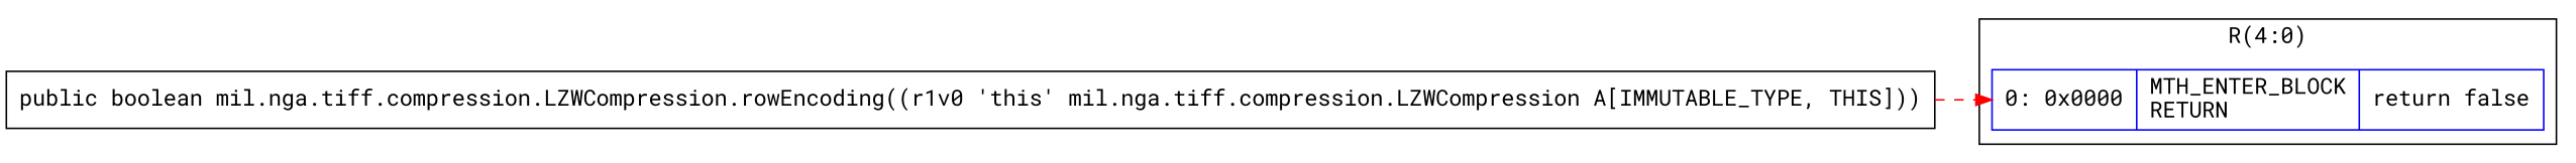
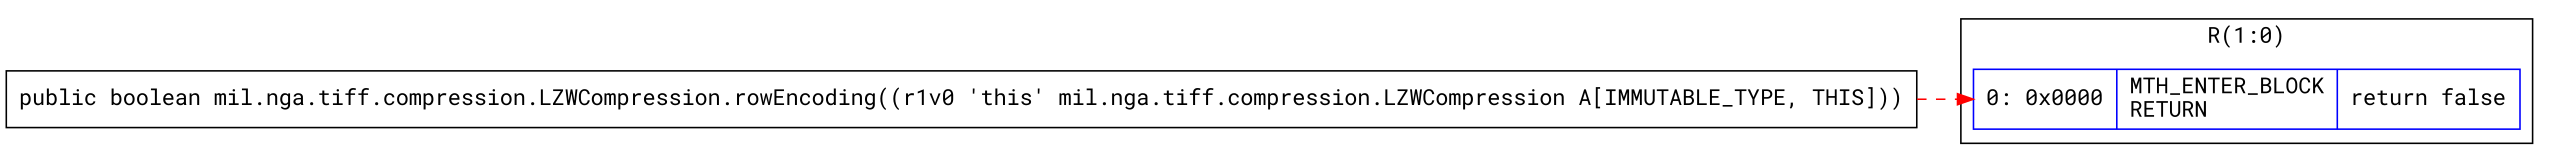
  digraph {
    rankdir=LR
    fontname="Roboto Mono"
    node [shape=record fontname="Roboto Mono"]
    n1 [color=blue label="{0\:\ 0x0000|MTH_ENTER_BLOCK\lRETURN\l|return false\l}"]
    n2 [label="{public boolean mil.nga.tiff.compression.LZWCompression.rowEncoding((r1v0 'this' mil.nga.tiff.compression.LZWCompression A[IMMUTABLE_TYPE, THIS])) }"]
    subgraph cluster_1 {
-     label="R(4:0)"
+     label="R(1:0)"
      n1
    }
    n2 -> n1 [color=red style=dashed fontname="Roboto Mono"]
  }
